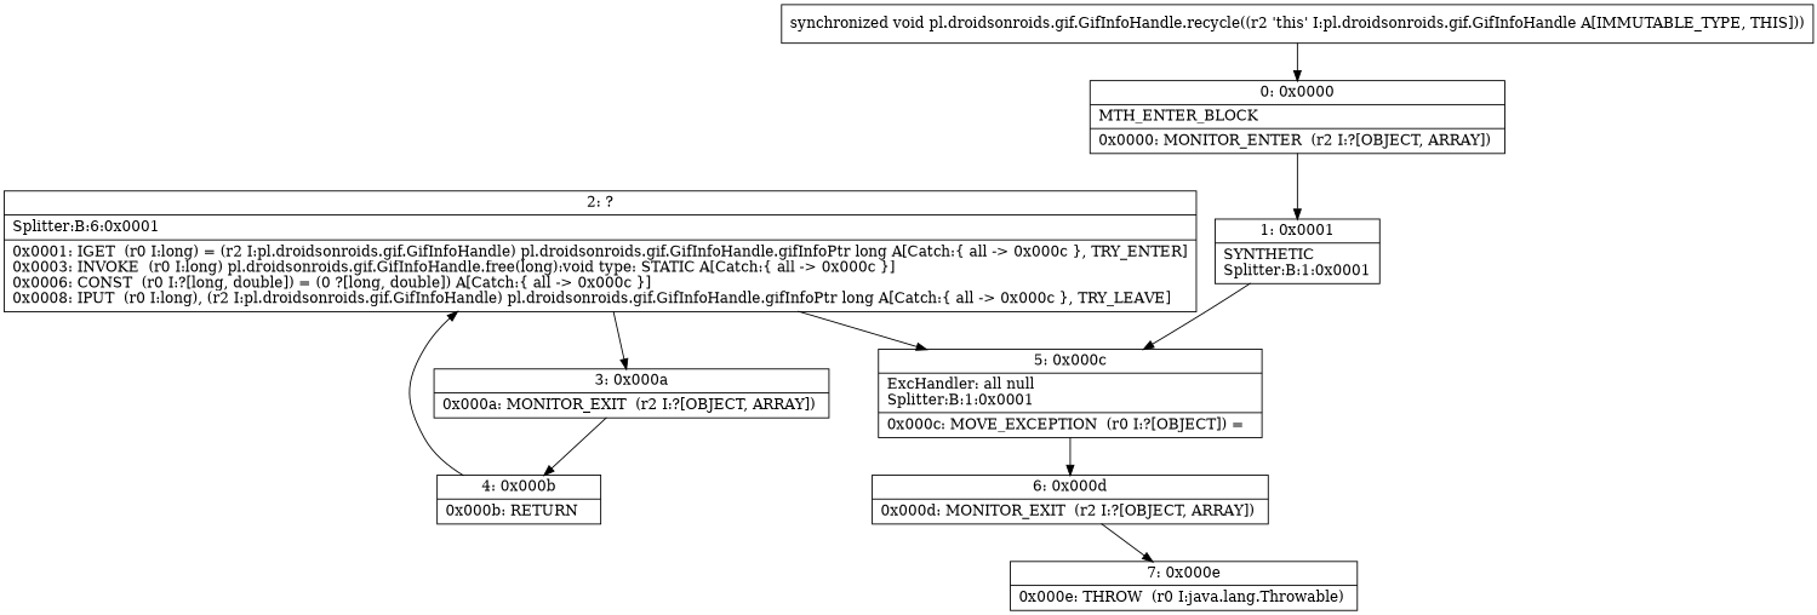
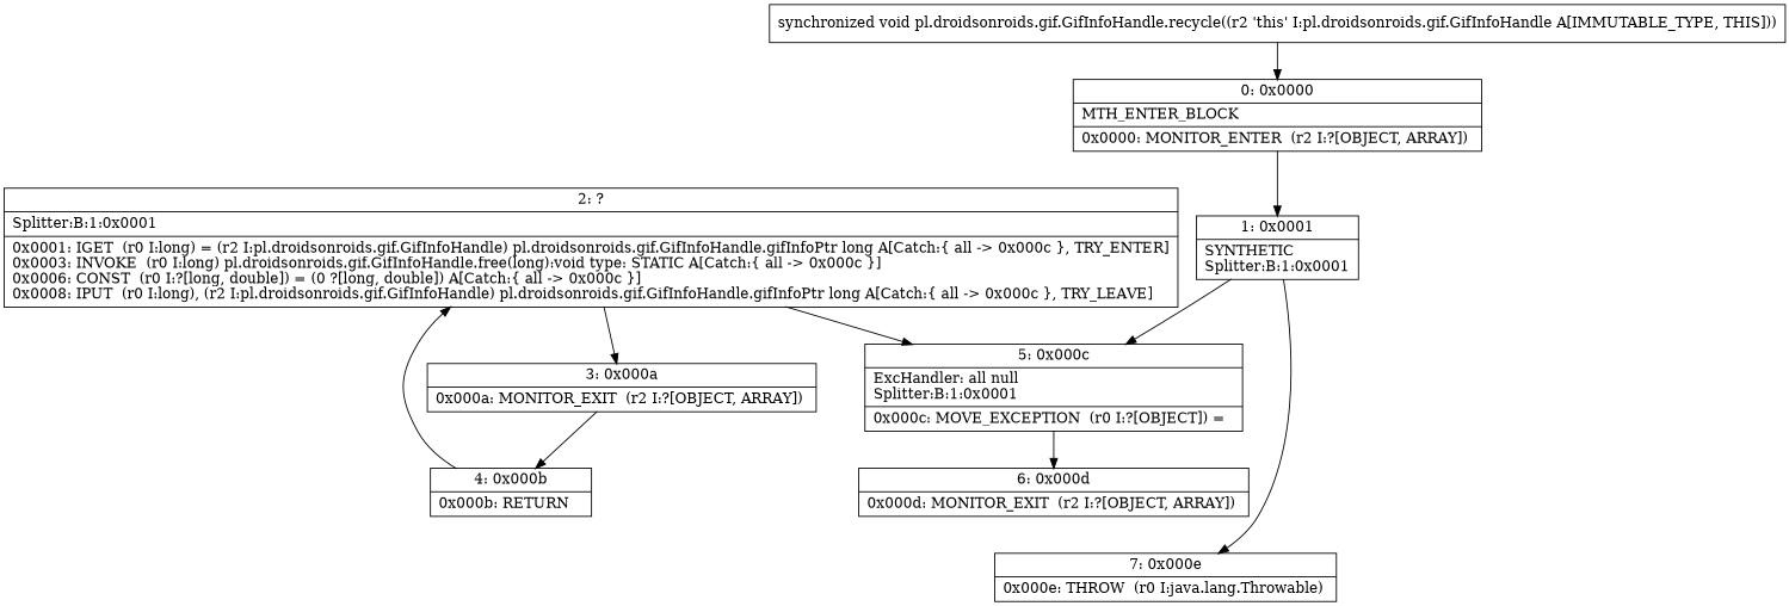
  digraph {
    node [shape=record]
    n1 [label="{0\:\ 0x0000|MTH_ENTER_BLOCK\l|0x0000: MONITOR_ENTER  (r2 I:?[OBJECT, ARRAY]) \l}"]
    n2 [label="{1\:\ 0x0001|SYNTHETIC\lSplitter:B:1:0x0001\l}"]
    n3 [label="{5\:\ 0x000c|ExcHandler: all null\lSplitter:B:1:0x0001\l|0x000c: MOVE_EXCEPTION  (r0 I:?[OBJECT]) =  \l}"]
-   n4 [label="{2\:\ ?|Splitter:B:6:0x0001\l|0x0001: IGET  (r0 I:long) = (r2 I:pl.droidsonroids.gif.GifInfoHandle) pl.droidsonroids.gif.GifInfoHandle.gifInfoPtr long A[Catch:\{ all \-\> 0x000c \}, TRY_ENTER]\l0x0003: INVOKE  (r0 I:long) pl.droidsonroids.gif.GifInfoHandle.free(long):void type: STATIC A[Catch:\{ all \-\> 0x000c \}]\l0x0006: CONST  (r0 I:?[long, double]) = (0 ?[long, double]) A[Catch:\{ all \-\> 0x000c \}]\l0x0008: IPUT  (r0 I:long), (r2 I:pl.droidsonroids.gif.GifInfoHandle) pl.droidsonroids.gif.GifInfoHandle.gifInfoPtr long A[Catch:\{ all \-\> 0x000c \}, TRY_LEAVE]\l}"]
+   n4 [label="{2\:\ ?|Splitter:B:1:0x0001\l|0x0001: IGET  (r0 I:long) = (r2 I:pl.droidsonroids.gif.GifInfoHandle) pl.droidsonroids.gif.GifInfoHandle.gifInfoPtr long A[Catch:\{ all \-\> 0x000c \}, TRY_ENTER]\l0x0003: INVOKE  (r0 I:long) pl.droidsonroids.gif.GifInfoHandle.free(long):void type: STATIC A[Catch:\{ all \-\> 0x000c \}]\l0x0006: CONST  (r0 I:?[long, double]) = (0 ?[long, double]) A[Catch:\{ all \-\> 0x000c \}]\l0x0008: IPUT  (r0 I:long), (r2 I:pl.droidsonroids.gif.GifInfoHandle) pl.droidsonroids.gif.GifInfoHandle.gifInfoPtr long A[Catch:\{ all \-\> 0x000c \}, TRY_LEAVE]\l}"]
    n5 [label="{3\:\ 0x000a|0x000a: MONITOR_EXIT  (r2 I:?[OBJECT, ARRAY]) \l}"]
    n6 [label="{6\:\ 0x000d|0x000d: MONITOR_EXIT  (r2 I:?[OBJECT, ARRAY]) \l}"]
    n7 [label="{4\:\ 0x000b|0x000b: RETURN   \l}"]
    n8 [label="{7\:\ 0x000e|0x000e: THROW  (r0 I:java.lang.Throwable) \l}"]
    n9 [label="{synchronized void pl.droidsonroids.gif.GifInfoHandle.recycle((r2 'this' I:pl.droidsonroids.gif.GifInfoHandle A[IMMUTABLE_TYPE, THIS])) }"]
    n1 -> n2
    n2 -> n3
    n3 -> n6
    n4 -> n3
    n4 -> n5
    n5 -> n7
-   n6 -> n8
+   n2 -> n8
    n7 -> n4
    n9 -> n1
  }
